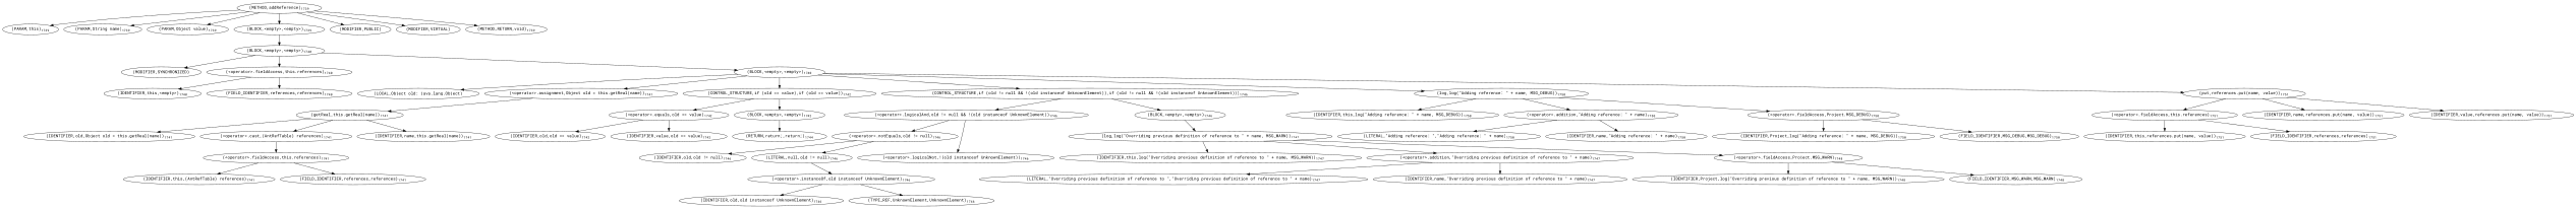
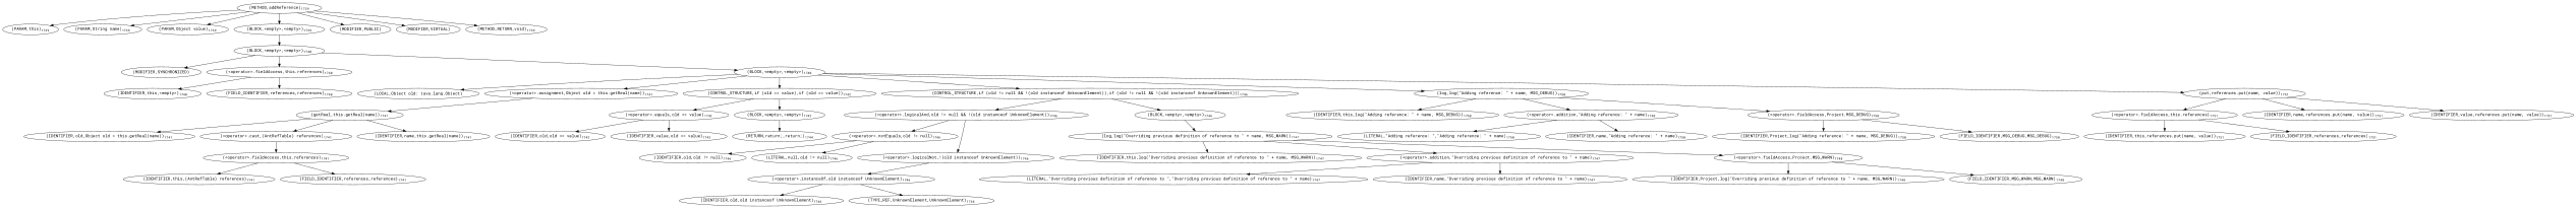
  digraph {
    fontname="Roboto Mono"
    node [fontname="Roboto Mono"]
    edge [fontname="Roboto Mono"]
    n1 [label=<(METHOD,addReference)<SUB>1739</SUB>>]
    n2 [label=<(PARAM,this)<SUB>1739</SUB>>]
    n3 [label=<(PARAM,String name)<SUB>1739</SUB>>]
    n4 [label=<(PARAM,Object value)<SUB>1739</SUB>>]
    n5 [label=<(BLOCK,&lt;empty&gt;,&lt;empty&gt;)<SUB>1739</SUB>>]
    n6 [label=<(MODIFIER,PUBLIC)>]
    n7 [label=<(MODIFIER,VIRTUAL)>]
    n8 [label=<(METHOD_RETURN,void)<SUB>1739</SUB>>]
    n9 [label=<(BLOCK,&lt;empty&gt;,&lt;empty&gt;)<SUB>1740</SUB>>]
    n10 [label=<(MODIFIER,SYNCHRONIZED)>]
    n11 [label=<(&lt;operator&gt;.fieldAccess,this.references)<SUB>1740</SUB>>]
    n12 [label=<(BLOCK,&lt;empty&gt;,&lt;empty&gt;)<SUB>1740</SUB>>]
    n13 [label=<(IDENTIFIER,this,&lt;empty&gt;)<SUB>1740</SUB>>]
    n14 [label=<(FIELD_IDENTIFIER,references,references)<SUB>1740</SUB>>]
    n15 [label=<(LOCAL,Object old: java.lang.Object)>]
    n16 [label=<(&lt;operator&gt;.assignment,Object old = this.getReal(name))<SUB>1741</SUB>>]
    n17 [label=<(CONTROL_STRUCTURE,if (old == value),if (old == value))<SUB>1742</SUB>>]
    n18 [label=<(CONTROL_STRUCTURE,if (old != null &amp;&amp; !(old instanceof UnknownElement)),if (old != null &amp;&amp; !(old instanceof UnknownElement)))<SUB>1746</SUB>>]
    n19 [label=<(log,log(&quot;Adding reference: &quot; + name, MSG_DEBUG))<SUB>1750</SUB>>]
    n20 [label=<(put,references.put(name, value))<SUB>1751</SUB>>]
    n21 [label=<(getReal,this.getReal(name))<SUB>1741</SUB>>]
    n22 [label=<(&lt;operator&gt;.equals,old == value)<SUB>1742</SUB>>]
    n23 [label=<(BLOCK,&lt;empty&gt;,&lt;empty&gt;)<SUB>1742</SUB>>]
    n24 [label=<(&lt;operator&gt;.logicalAnd,old != null &amp;&amp; !(old instanceof UnknownElement))<SUB>1746</SUB>>]
    n25 [label=<(BLOCK,&lt;empty&gt;,&lt;empty&gt;)<SUB>1746</SUB>>]
    n26 [label=<(IDENTIFIER,this,log(&quot;Adding reference: &quot; + name, MSG_DEBUG))<SUB>1750</SUB>>]
    n27 [label=<(&lt;operator&gt;.addition,&quot;Adding reference: &quot; + name)<SUB>1750</SUB>>]
    n28 [label=<(&lt;operator&gt;.fieldAccess,Project.MSG_DEBUG)<SUB>1750</SUB>>]
    n29 [label=<(&lt;operator&gt;.fieldAccess,this.references)<SUB>1751</SUB>>]
    n30 [label=<(IDENTIFIER,name,references.put(name, value))<SUB>1751</SUB>>]
    n31 [label=<(IDENTIFIER,value,references.put(name, value))<SUB>1751</SUB>>]
    n32 [label=<(IDENTIFIER,old,Object old = this.getReal(name))<SUB>1741</SUB>>]
    n33 [label=<(&lt;operator&gt;.cast,(AntRefTable) references)<SUB>1741</SUB>>]
    n34 [label=<(IDENTIFIER,name,this.getReal(name))<SUB>1741</SUB>>]
    n35 [label=<(&lt;operator&gt;.fieldAccess,this.references)<SUB>1741</SUB>>]
    n36 [label=<(IDENTIFIER,this,(AntRefTable) references)<SUB>1741</SUB>>]
    n37 [label=<(FIELD_IDENTIFIER,references,references)<SUB>1741</SUB>>]
    n38 [label=<(IDENTIFIER,old,old == value)<SUB>1742</SUB>>]
    n39 [label=<(IDENTIFIER,value,old == value)<SUB>1742</SUB>>]
    n40 [label=<(RETURN,return;,return;)<SUB>1744</SUB>>]
    n41 [label=<(&lt;operator&gt;.notEquals,old != null)<SUB>1746</SUB>>]
    n42 [label=<(&lt;operator&gt;.logicalNot,!(old instanceof UnknownElement))<SUB>1746</SUB>>]
    n43 [label=<(log,log(&quot;Overriding previous definition of reference to &quot; + name, MSG_WARN))<SUB>1747</SUB>>]
    n44 [label=<(IDENTIFIER,old,old != null)<SUB>1746</SUB>>]
    n45 [label=<(LITERAL,null,old != null)<SUB>1746</SUB>>]
    n46 [label=<(&lt;operator&gt;.instanceOf,old instanceof UnknownElement)<SUB>1746</SUB>>]
    n47 [label=<(IDENTIFIER,old,old instanceof UnknownElement)<SUB>1746</SUB>>]
    n48 [label=<(TYPE_REF,UnknownElement,UnknownElement)<SUB>1746</SUB>>]
    n49 [label=<(IDENTIFIER,this,log(&quot;Overriding previous definition of reference to &quot; + name, MSG_WARN))<SUB>1747</SUB>>]
    n50 [label=<(&lt;operator&gt;.addition,&quot;Overriding previous definition of reference to &quot; + name)<SUB>1747</SUB>>]
    n51 [label=<(&lt;operator&gt;.fieldAccess,Project.MSG_WARN)<SUB>1748</SUB>>]
    n52 [label=<(LITERAL,&quot;Overriding previous definition of reference to &quot;,&quot;Overriding previous definition of reference to &quot; + name)<SUB>1747</SUB>>]
    n53 [label=<(IDENTIFIER,name,&quot;Overriding previous definition of reference to &quot; + name)<SUB>1747</SUB>>]
    n54 [label=<(IDENTIFIER,Project,log(&quot;Overriding previous definition of reference to &quot; + name, MSG_WARN))<SUB>1748</SUB>>]
    n55 [label=<(FIELD_IDENTIFIER,MSG_WARN,MSG_WARN)<SUB>1748</SUB>>]
    n56 [label=<(LITERAL,&quot;Adding reference: &quot;,&quot;Adding reference: &quot; + name)<SUB>1750</SUB>>]
    n57 [label=<(IDENTIFIER,name,&quot;Adding reference: &quot; + name)<SUB>1750</SUB>>]
    n58 [label=<(IDENTIFIER,Project,log(&quot;Adding reference: &quot; + name, MSG_DEBUG))<SUB>1750</SUB>>]
    n59 [label=<(FIELD_IDENTIFIER,MSG_DEBUG,MSG_DEBUG)<SUB>1750</SUB>>]
    n60 [label=<(IDENTIFIER,this,references.put(name, value))<SUB>1751</SUB>>]
    n61 [label=<(FIELD_IDENTIFIER,references,references)<SUB>1751</SUB>>]
    n1 -> n2
    n1 -> n3
    n1 -> n4
    n1 -> n5
    n1 -> n6
    n1 -> n7
    n1 -> n8
    n5 -> n9
    n9 -> n10
    n9 -> n11
    n9 -> n12
    n11 -> n13
    n11 -> n14
    n12 -> n15
    n12 -> n16
    n12 -> n17
    n12 -> n18
    n12 -> n19
    n12 -> n20
    n16 -> n21
    n17 -> n22
    n17 -> n23
    n18 -> n24
    n18 -> n25
    n19 -> n26
    n19 -> n27
    n19 -> n28
    n20 -> n29
    n20 -> n30
    n20 -> n31
    n21 -> n32
    n21 -> n33
    n21 -> n34
    n22 -> n38
    n22 -> n39
    n23 -> n40
    n24 -> n41
    n24 -> n42
    n25 -> n43
    n27 -> n56
    n27 -> n57
    n28 -> n58
    n28 -> n59
    n29 -> n60
    n29 -> n61
    n33 -> n35
    n35 -> n36
    n35 -> n37
    n41 -> n44
    n41 -> n45
-   n45 -> n46
+   n42 -> n46
    n43 -> n49
    n43 -> n50
    n43 -> n51
    n46 -> n47
    n46 -> n48
    n50 -> n52
    n50 -> n53
    n51 -> n54
    n51 -> n55
  }
